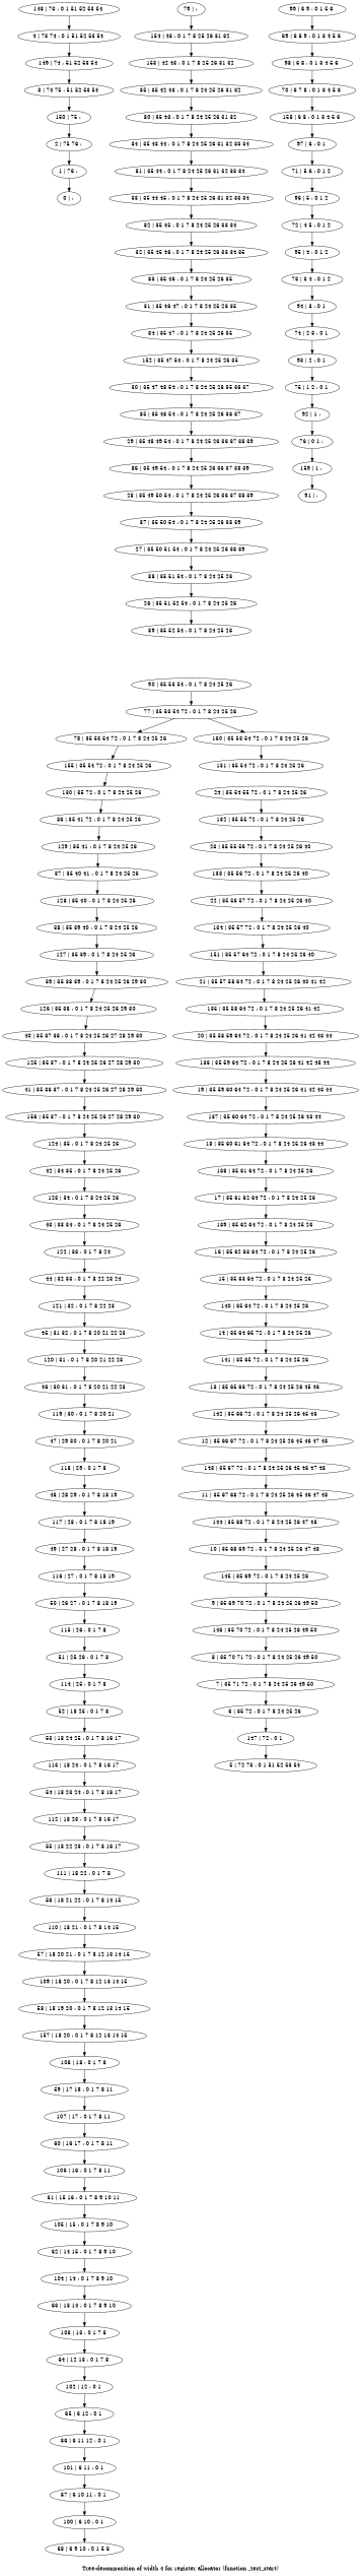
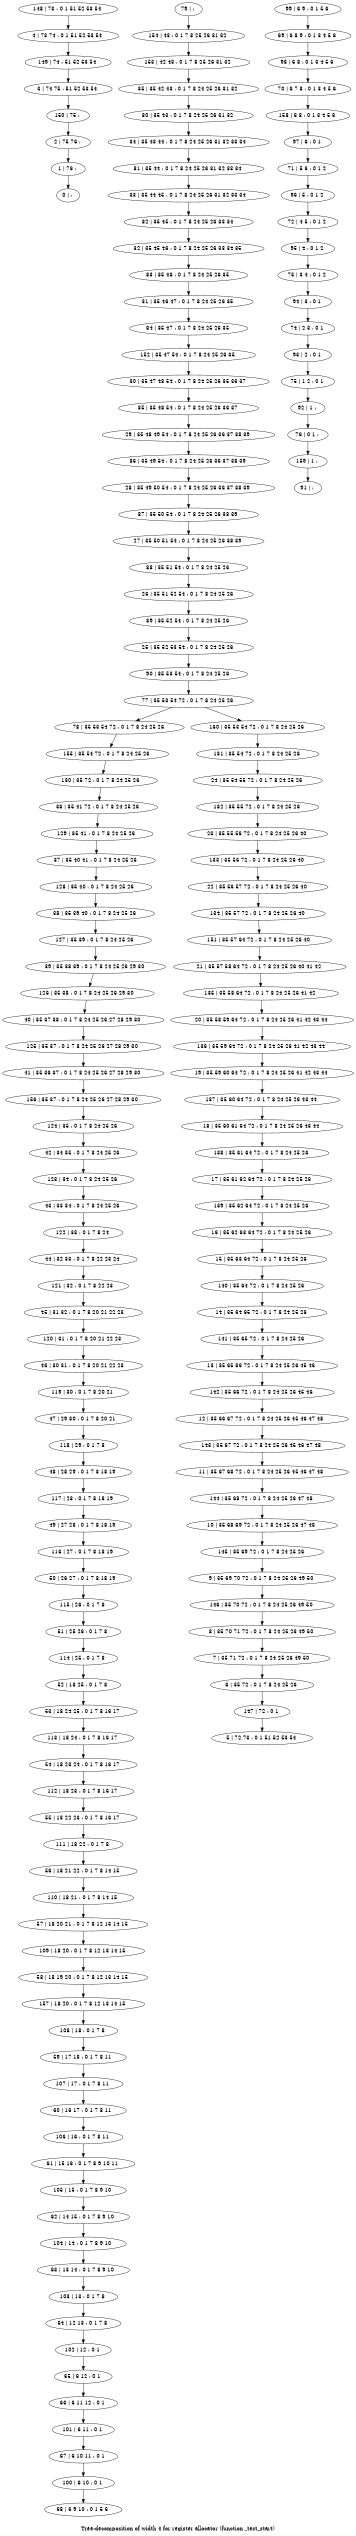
  digraph {
    label="Tree-decomposition of width 4 for register allocator (function _test_start)"
    n1 [label="0 | : "]
    n2 [label="1 | 76 : "]
    n3 [label="2 | 75 76 : "]
    n4 [label="3 | 74 75 : 51 52 53 54 "]
    n5 [label="150 | 75 : "]
    n6 [label="4 | 73 74 : 0 1 51 52 53 54 "]
    n7 [label="149 | 74 : 51 52 53 54 "]
    n8 [label="5 | 72 73 : 0 1 51 52 53 54 "]
    n9 [label="148 | 73 : 0 1 51 52 53 54 "]
    n10 [label="6 | 35 72 : 0 1 7 8 24 25 26 "]
    n11 [label="147 | 72 : 0 1 "]
    n12 [label="7 | 35 71 72 : 0 1 7 8 24 25 26 49 50 "]
    n13 [label="8 | 35 70 71 72 : 0 1 7 8 24 25 26 49 50 "]
    n14 [label="9 | 35 69 70 72 : 0 1 7 8 24 25 26 49 50 "]
    n15 [label="146 | 35 70 72 : 0 1 7 8 24 25 26 49 50 "]
    n16 [label="10 | 35 68 69 72 : 0 1 7 8 24 25 26 47 48 "]
    n17 [label="145 | 35 69 72 : 0 1 7 8 24 25 26 "]
    n18 [label="11 | 35 67 68 72 : 0 1 7 8 24 25 26 45 46 47 48 "]
    n19 [label="144 | 35 68 72 : 0 1 7 8 24 25 26 47 48 "]
    n20 [label="12 | 35 66 67 72 : 0 1 7 8 24 25 26 45 46 47 48 "]
    n21 [label="143 | 35 67 72 : 0 1 7 8 24 25 26 45 46 47 48 "]
    n22 [label="13 | 35 65 66 72 : 0 1 7 8 24 25 26 45 46 "]
    n23 [label="142 | 35 66 72 : 0 1 7 8 24 25 26 45 46 "]
    n24 [label="14 | 35 64 65 72 : 0 1 7 8 24 25 26 "]
    n25 [label="141 | 35 65 72 : 0 1 7 8 24 25 26 "]
    n26 [label="15 | 35 63 64 72 : 0 1 7 8 24 25 26 "]
    n27 [label="140 | 35 64 72 : 0 1 7 8 24 25 26 "]
    n28 [label="16 | 35 62 63 64 72 : 0 1 7 8 24 25 26 "]
    n29 [label="17 | 35 61 62 64 72 : 0 1 7 8 24 25 26 "]
    n30 [label="139 | 35 62 64 72 : 0 1 7 8 24 25 26 "]
    n31 [label="18 | 35 60 61 64 72 : 0 1 7 8 24 25 26 43 44 "]
    n32 [label="138 | 35 61 64 72 : 0 1 7 8 24 25 26 "]
    n33 [label="19 | 35 59 60 64 72 : 0 1 7 8 24 25 26 41 42 43 44 "]
    n34 [label="137 | 35 60 64 72 : 0 1 7 8 24 25 26 43 44 "]
    n35 [label="20 | 35 58 59 64 72 : 0 1 7 8 24 25 26 41 42 43 44 "]
    n36 [label="136 | 35 59 64 72 : 0 1 7 8 24 25 26 41 42 43 44 "]
    n37 [label="21 | 35 57 58 64 72 : 0 1 7 8 24 25 26 40 41 42 "]
    n38 [label="135 | 35 58 64 72 : 0 1 7 8 24 25 26 41 42 "]
    n39 [label="22 | 35 56 57 72 : 0 1 7 8 24 25 26 40 "]
    n40 [label="134 | 35 57 72 : 0 1 7 8 24 25 26 40 "]
    n41 [label="151 | 35 57 64 72 : 0 1 7 8 24 25 26 40 "]
    n42 [label="23 | 35 55 56 72 : 0 1 7 8 24 25 26 40 "]
    n43 [label="133 | 35 56 72 : 0 1 7 8 24 25 26 40 "]
    n44 [label="24 | 35 54 55 72 : 0 1 7 8 24 25 26 "]
    n45 [label="132 | 35 55 72 : 0 1 7 8 24 25 26 "]
+   n46 [label="25 | 35 52 53 54 : 0 1 7 8 24 25 26 "]
    n47 [label="90 | 35 53 54 : 0 1 7 8 24 25 26 "]
    n48 [label="77 | 35 53 54 72 : 0 1 7 8 24 25 26 "]
    n49 [label="26 | 35 51 52 54 : 0 1 7 8 24 25 26 "]
    n50 [label="89 | 35 52 54 : 0 1 7 8 24 25 26 "]
    n51 [label="27 | 35 50 51 54 : 0 1 7 8 24 25 26 38 39 "]
    n52 [label="88 | 35 51 54 : 0 1 7 8 24 25 26 "]
    n53 [label="28 | 35 49 50 54 : 0 1 7 8 24 25 26 36 37 38 39 "]
    n54 [label="87 | 35 50 54 : 0 1 7 8 24 25 26 38 39 "]
    n55 [label="29 | 35 48 49 54 : 0 1 7 8 24 25 26 36 37 38 39 "]
    n56 [label="86 | 35 49 54 : 0 1 7 8 24 25 26 36 37 38 39 "]
    n57 [label="30 | 35 47 48 54 : 0 1 7 8 24 25 26 35 36 37 "]
    n58 [label="85 | 35 48 54 : 0 1 7 8 24 25 26 36 37 "]
    n59 [label="31 | 35 46 47 : 0 1 7 8 24 25 26 35 "]
    n60 [label="84 | 35 47 : 0 1 7 8 24 25 26 35 "]
    n61 [label="152 | 35 47 54 : 0 1 7 8 24 25 26 35 "]
    n62 [label="32 | 35 45 46 : 0 1 7 8 24 25 26 33 34 35 "]
    n63 [label="83 | 35 46 : 0 1 7 8 24 25 26 35 "]
    n64 [label="33 | 35 44 45 : 0 1 7 8 24 25 26 31 32 33 34 "]
    n65 [label="82 | 35 45 : 0 1 7 8 24 25 26 33 34 "]
    n66 [label="34 | 35 43 44 : 0 1 7 8 24 25 26 31 32 33 34 "]
    n67 [label="81 | 35 44 : 0 1 7 8 24 25 26 31 32 33 34 "]
    n68 [label="35 | 35 42 43 : 0 1 7 8 24 25 26 31 32 "]
    n69 [label="80 | 35 43 : 0 1 7 8 24 25 26 31 32 "]
    n70 [label="36 | 35 41 72 : 0 1 7 8 24 25 26 "]
    n71 [label="129 | 35 41 : 0 1 7 8 24 25 26 "]
    n72 [label="37 | 35 40 41 : 0 1 7 8 24 25 26 "]
    n73 [label="128 | 35 40 : 0 1 7 8 24 25 26 "]
    n74 [label="38 | 35 39 40 : 0 1 7 8 24 25 26 "]
    n75 [label="127 | 35 39 : 0 1 7 8 24 25 26 "]
    n76 [label="39 | 35 38 39 : 0 1 7 8 24 25 26 29 30 "]
    n77 [label="126 | 35 38 : 0 1 7 8 24 25 26 29 30 "]
    n78 [label="40 | 35 37 38 : 0 1 7 8 24 25 26 27 28 29 30 "]
    n79 [label="125 | 35 37 : 0 1 7 8 24 25 26 27 28 29 30 "]
    n80 [label="41 | 35 36 37 : 0 1 7 8 24 25 26 27 28 29 30 "]
    n81 [label="156 | 35 37 : 0 1 7 8 24 25 26 27 28 29 30 "]
    n82 [label="124 | 35 : 0 1 7 8 24 25 26 "]
    n83 [label="42 | 34 35 : 0 1 7 8 24 25 26 "]
    n84 [label="123 | 34 : 0 1 7 8 24 25 26 "]
    n85 [label="43 | 33 34 : 0 1 7 8 24 25 26 "]
    n86 [label="122 | 33 : 0 1 7 8 24 "]
    n87 [label="44 | 32 33 : 0 1 7 8 22 23 24 "]
    n88 [label="121 | 32 : 0 1 7 8 22 23 "]
    n89 [label="45 | 31 32 : 0 1 7 8 20 21 22 23 "]
    n90 [label="120 | 31 : 0 1 7 8 20 21 22 23 "]
    n91 [label="46 | 30 31 : 0 1 7 8 20 21 22 23 "]
    n92 [label="119 | 30 : 0 1 7 8 20 21 "]
    n93 [label="47 | 29 30 : 0 1 7 8 20 21 "]
    n94 [label="118 | 29 : 0 1 7 8 "]
    n95 [label="48 | 28 29 : 0 1 7 8 18 19 "]
    n96 [label="117 | 28 : 0 1 7 8 18 19 "]
    n97 [label="49 | 27 28 : 0 1 7 8 18 19 "]
    n98 [label="116 | 27 : 0 1 7 8 18 19 "]
    n99 [label="50 | 26 27 : 0 1 7 8 18 19 "]
    n100 [label="115 | 26 : 0 1 7 8 "]
    n101 [label="51 | 25 26 : 0 1 7 8 "]
    n102 [label="114 | 25 : 0 1 7 8 "]
    n103 [label="52 | 18 25 : 0 1 7 8 "]
    n104 [label="53 | 18 24 25 : 0 1 7 8 16 17 "]
    n105 [label="113 | 18 24 : 0 1 7 8 16 17 "]
    n106 [label="54 | 18 23 24 : 0 1 7 8 16 17 "]
    n107 [label="112 | 18 23 : 0 1 7 8 16 17 "]
    n108 [label="55 | 18 22 23 : 0 1 7 8 16 17 "]
    n109 [label="111 | 18 22 : 0 1 7 8 "]
    n110 [label="56 | 18 21 22 : 0 1 7 8 14 15 "]
    n111 [label="110 | 18 21 : 0 1 7 8 14 15 "]
    n112 [label="57 | 18 20 21 : 0 1 7 8 12 13 14 15 "]
    n113 [label="109 | 18 20 : 0 1 7 8 12 13 14 15 "]
    n114 [label="58 | 18 19 20 : 0 1 7 8 12 13 14 15 "]
    n115 [label="157 | 18 20 : 0 1 7 8 12 13 14 15 "]
    n116 [label="108 | 18 : 0 1 7 8 "]
    n117 [label="59 | 17 18 : 0 1 7 8 11 "]
    n118 [label="107 | 17 : 0 1 7 8 11 "]
    n119 [label="60 | 16 17 : 0 1 7 8 11 "]
    n120 [label="106 | 16 : 0 1 7 8 11 "]
    n121 [label="61 | 15 16 : 0 1 7 8 9 10 11 "]
    n122 [label="105 | 15 : 0 1 7 8 9 10 "]
    n123 [label="62 | 14 15 : 0 1 7 8 9 10 "]
    n124 [label="104 | 14 : 0 1 7 8 9 10 "]
    n125 [label="63 | 13 14 : 0 1 7 8 9 10 "]
    n126 [label="103 | 13 : 0 1 7 8 "]
    n127 [label="64 | 12 13 : 0 1 7 8 "]
    n128 [label="102 | 12 : 0 1 "]
    n129 [label="65 | 6 12 : 0 1 "]
    n130 [label="66 | 6 11 12 : 0 1 "]
    n131 [label="101 | 6 11 : 0 1 "]
    n132 [label="67 | 6 10 11 : 0 1 "]
    n133 [label="100 | 6 10 : 0 1 "]
    n134 [label="68 | 6 9 10 : 0 1 5 6 "]
    n135 [label="99 | 6 9 : 0 1 5 6 "]
    n136 [label="69 | 6 8 9 : 0 1 3 4 5 6 "]
    n137 [label="98 | 6 8 : 0 1 3 4 5 6 "]
    n138 [label="70 | 6 7 8 : 0 1 3 4 5 6 "]
    n139 [label="158 | 6 8 : 0 1 3 4 5 6 "]
    n140 [label="97 | 6 : 0 1 "]
    n141 [label="71 | 5 6 : 0 1 2 "]
    n142 [label="96 | 5 : 0 1 2 "]
    n143 [label="72 | 4 5 : 0 1 2 "]
    n144 [label="95 | 4 : 0 1 2 "]
    n145 [label="73 | 3 4 : 0 1 2 "]
    n146 [label="94 | 3 : 0 1 "]
    n147 [label="74 | 2 3 : 0 1 "]
    n148 [label="93 | 2 : 0 1 "]
    n149 [label="75 | 1 2 : 0 1 "]
    n150 [label="92 | 1 : "]
    n151 [label="76 | 0 1 : "]
    n152 [label="159 | 1 : "]
    n153 [label="91 | : "]
    n154 [label="78 | 35 53 54 72 : 0 1 7 8 24 25 26 "]
    n155 [label="160 | 35 53 54 72 : 0 1 7 8 24 25 26 "]
    n156 [label="155 | 35 54 72 : 0 1 7 8 24 25 26 "]
    n157 [label="131 | 35 54 72 : 0 1 7 8 24 25 26 "]
    n158 [label="130 | 35 72 : 0 1 7 8 24 25 26 "]
    n159 [label="79 | : "]
    n160 [label="154 | 43 : 0 1 7 8 25 26 31 32 "]
    n161 [label="153 | 42 43 : 0 1 7 8 25 26 31 32 "]
    n2 -> n1
    n3 -> n2
    n4 -> n5
    n5 -> n3
    n6 -> n7
    n7 -> n4
    n9 -> n6
    n10 -> n11
    n11 -> n8
    n12 -> n10
    n13 -> n12
    n14 -> n15
    n15 -> n13
    n16 -> n17
    n17 -> n14
    n18 -> n19
    n19 -> n16
    n20 -> n21
    n21 -> n18
    n22 -> n23
    n23 -> n20
    n24 -> n25
    n25 -> n22
    n26 -> n27
    n27 -> n24
    n28 -> n26
    n29 -> n30
    n30 -> n28
    n31 -> n32
    n32 -> n29
    n33 -> n34
    n34 -> n31
    n35 -> n36
    n36 -> n33
    n37 -> n38
    n38 -> n35
    n39 -> n40
    n40 -> n41
    n41 -> n37
    n42 -> n43
    n43 -> n39
    n44 -> n45
    n45 -> n42
+   n46 -> n47
    n47 -> n48
    n48 -> n154
    n48 -> n155
    n49 -> n50
+   n50 -> n46
    n51 -> n52
    n52 -> n49
    n53 -> n54
    n54 -> n51
    n55 -> n56
    n56 -> n53
    n57 -> n58
    n58 -> n55
    n59 -> n60
    n60 -> n61
    n61 -> n57
    n62 -> n63
    n63 -> n59
    n64 -> n65
    n65 -> n62
    n66 -> n67
    n67 -> n64
    n68 -> n69
    n69 -> n66
    n70 -> n71
    n71 -> n72
    n72 -> n73
    n73 -> n74
    n74 -> n75
    n75 -> n76
    n76 -> n77
    n77 -> n78
    n78 -> n79
    n79 -> n80
    n80 -> n81
    n81 -> n82
    n82 -> n83
    n83 -> n84
    n84 -> n85
    n85 -> n86
    n86 -> n87
    n87 -> n88
    n88 -> n89
    n89 -> n90
    n90 -> n91
    n91 -> n92
    n92 -> n93
    n93 -> n94
    n94 -> n95
    n95 -> n96
    n96 -> n97
    n97 -> n98
    n98 -> n99
    n99 -> n100
    n100 -> n101
    n101 -> n102
    n102 -> n103
    n103 -> n104
    n104 -> n105
    n105 -> n106
    n106 -> n107
    n107 -> n108
    n108 -> n109
    n109 -> n110
    n110 -> n111
    n111 -> n112
    n112 -> n113
    n113 -> n114
    n114 -> n115
    n115 -> n116
    n116 -> n117
    n117 -> n118
    n118 -> n119
    n119 -> n120
    n120 -> n121
    n121 -> n122
    n122 -> n123
    n123 -> n124
    n124 -> n125
    n125 -> n126
    n126 -> n127
    n127 -> n128
    n128 -> n129
    n129 -> n130
    n130 -> n131
    n131 -> n132
    n132 -> n133
    n133 -> n134
    n135 -> n136
    n136 -> n137
    n137 -> n138
    n138 -> n139
    n139 -> n140
    n140 -> n141
    n141 -> n142
    n142 -> n143
    n143 -> n144
    n144 -> n145
    n145 -> n146
    n146 -> n147
    n147 -> n148
    n148 -> n149
    n149 -> n150
    n150 -> n151
    n151 -> n152
    n152 -> n153
    n154 -> n156
    n155 -> n157
    n156 -> n158
+   n157 -> n44
    n158 -> n70
    n159 -> n160
    n160 -> n161
    n161 -> n68
  }
